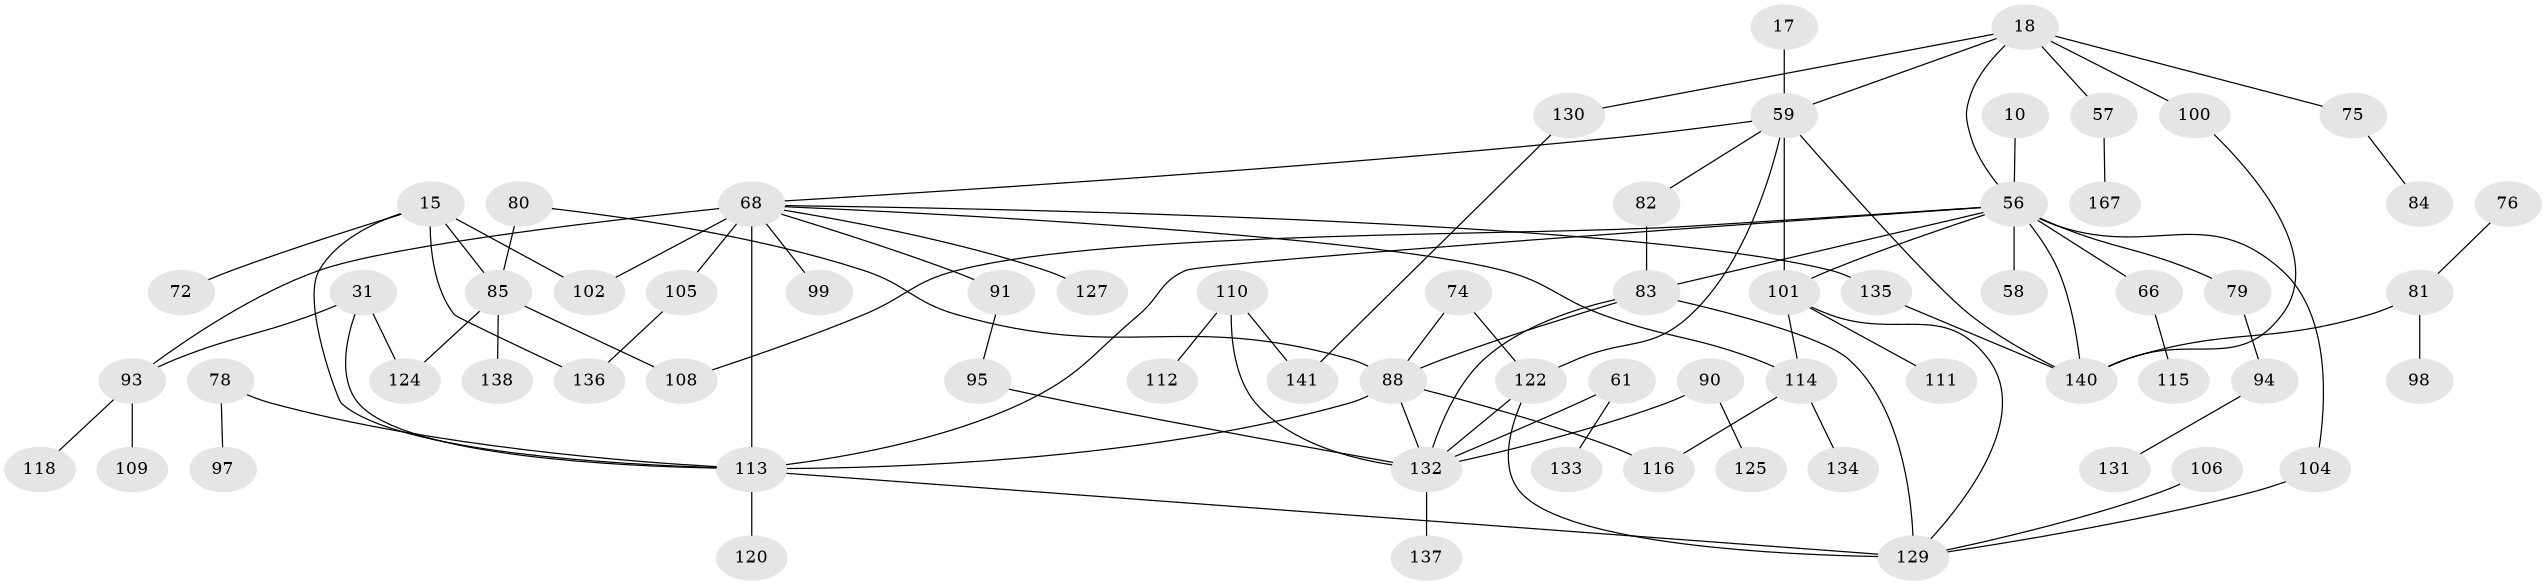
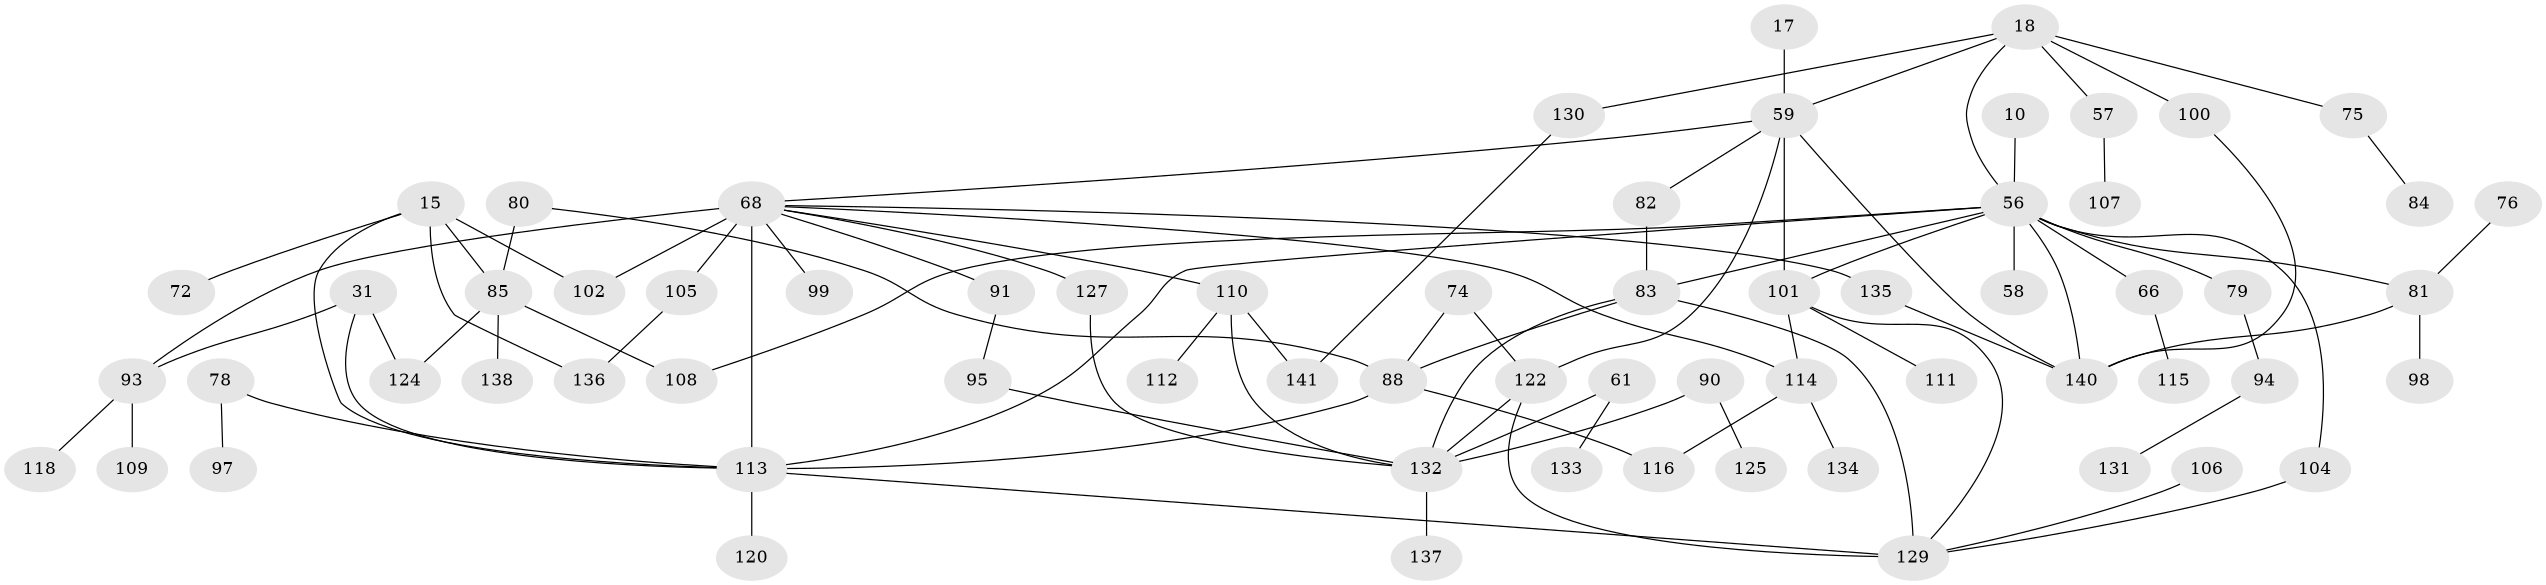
  graph {
    node [color=gray90 style=filled]
    56 [super="+8+21+45"]
    113 [super="+103+27"]
    58
    66
    79 [super="+41"]
    81 [super="+24"]
    83 [super="+46"]
    101 [super="+69"]
    104 [super="+50"]
    108 [super="+37+13+60"]
    140 [super="+126+139+119+117+123"]
    10
    15
    72
    85 [super="+36"]
    102 [super="+71"]
    136 [super="+89"]
    124
    138
    120 [super="+47"]
    129 [super="+67+51"]
    59 [super="+11"]
    68 [super="+55+65"]
    82
    122 [super="+53"]
    17
    18 [super="+4"]
    57 [super="+35"]
    75
    100 [super="+42"]
    130
-   107 [label=167]
+   107
    84
    141
    31 [super="+23"]
    93 [super="+87+86"]
    109
    118
    115
    94
    98
    132 [super="+16+32+121"]
    88 [super="+30+77+64"]
    114
    111
    91
    99
    105
    110
    127
    135
    137
    61
    133
    95
    112
    116
    134
    74
    76
    78
    97
    131
    80
    90
    125
    106
    56 -- 113 [weight=3]
    56 -- 58
    56 -- 66
    56 -- 79
+   56 -- 81
    56 -- 83 [weight=2]
    56 -- 101
    56 -- 104
    56 -- 108
    56 -- 140 [weight=3]
    113 -- 120
    113 -- 129
    66 -- 115
    79 -- 94 [weight=2]
    81 -- 140 [weight=2]
    81 -- 98
    83 -- 129
    83 -- 132 [weight=2]
    83 -- 88
    101 -- 129
    101 -- 114
    101 -- 111
    104 -- 129
    10 -- 56
    15 -- 113
    15 -- 72
    15 -- 85 [weight=2]
    15 -- 102
    15 -- 136
    85 -- 108
    85 -- 124
    85 -- 138
    59 -- 101
    59 -- 140
    59 -- 68
    59 -- 82
    59 -- 122
    68 -- 113 [weight=4]
    68 -- 102 [weight=2]
    68 -- 93 [weight=2]
    68 -- 114
    68 -- 91
    68 -- 99
    68 -- 105
+   68 -- 110
    68 -- 127
    68 -- 135
    82 -- 83
    122 -- 129 [weight=2]
    122 -- 132
    17 -- 59
    18 -- 56
    18 -- 59 [weight=2]
    18 -- 57
    18 -- 75
    18 -- 100 [weight=2]
    18 -- 130
    57 -- 107
    75 -- 84
    100 -- 140
    130 -- 141
    31 -- 113
    31 -- 124
    31 -- 93 [weight=2]
    93 -- 109
    93 -- 118
    94 -- 131
    132 -- 137
    88 -- 113
    88 -- 116
    114 -- 116
    114 -- 134
    91 -- 95
    105 -- 136
    110 -- 141
    110 -- 132
    110 -- 112
-   88 -- 132
+   127 -- 132
    135 -- 140
    61 -- 132
    61 -- 133
    95 -- 132
    74 -- 122
    74 -- 88
    76 -- 81
    78 -- 113
    78 -- 97
    80 -- 85 [weight=2]
    80 -- 88
    90 -- 132
    90 -- 125
    106 -- 129
  }
